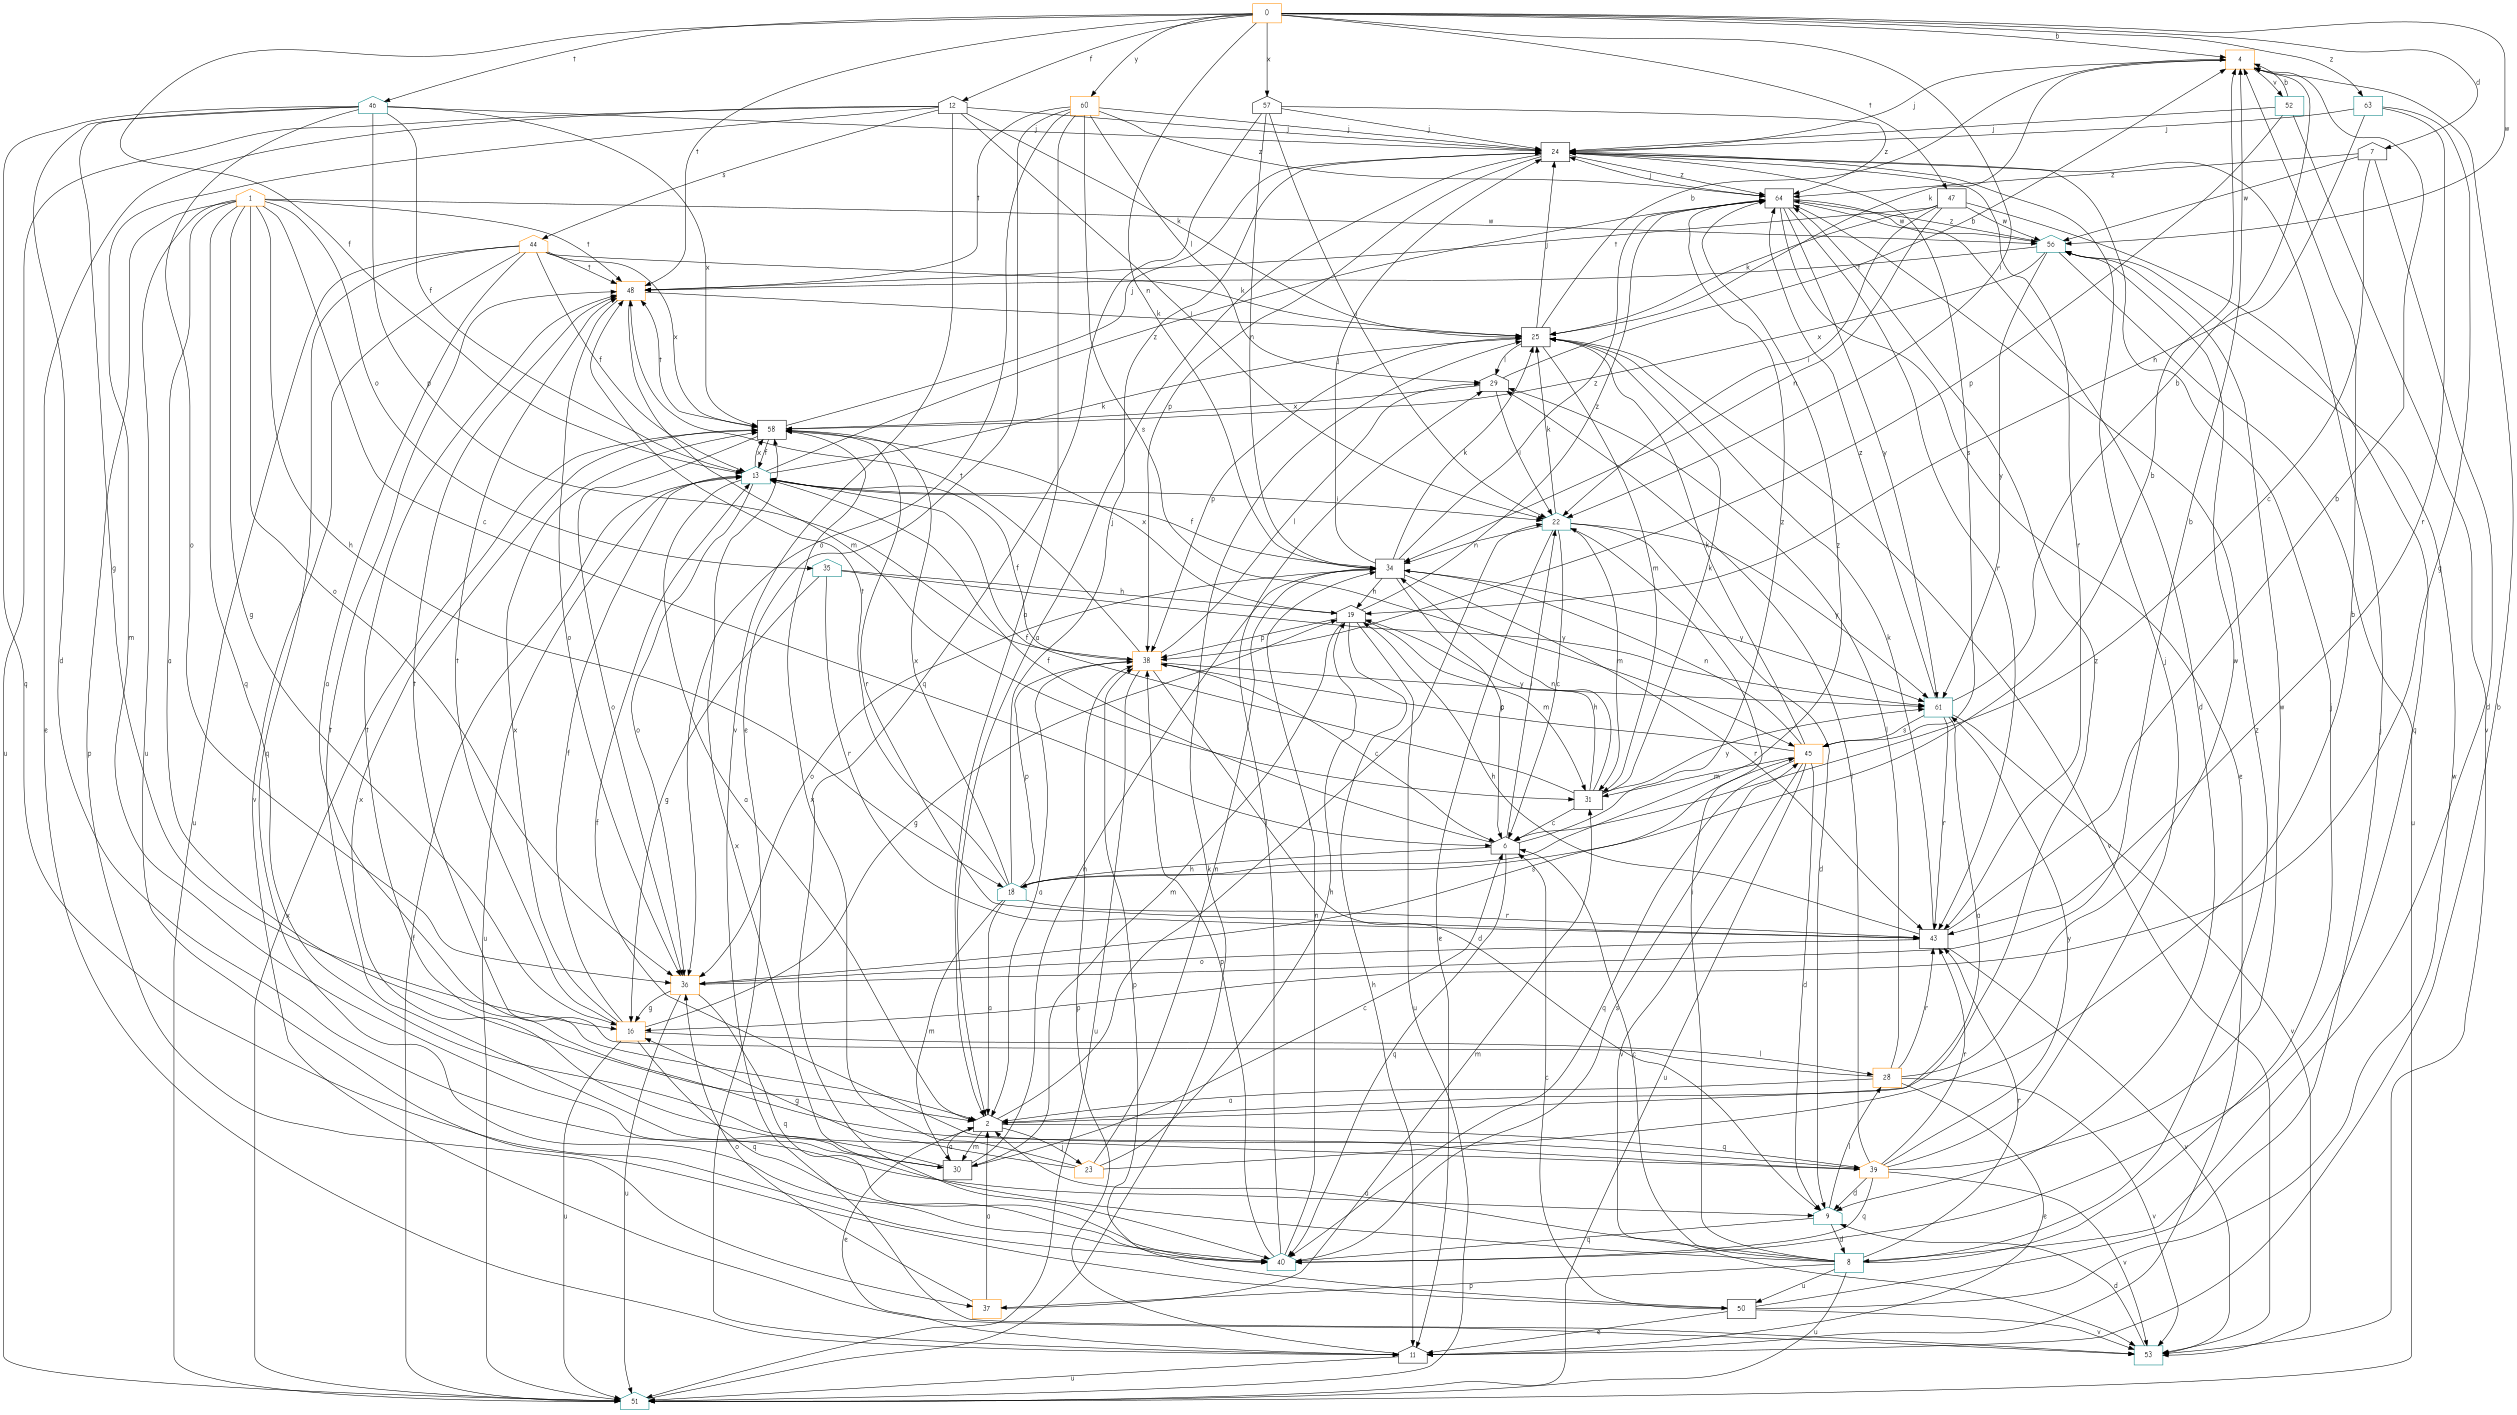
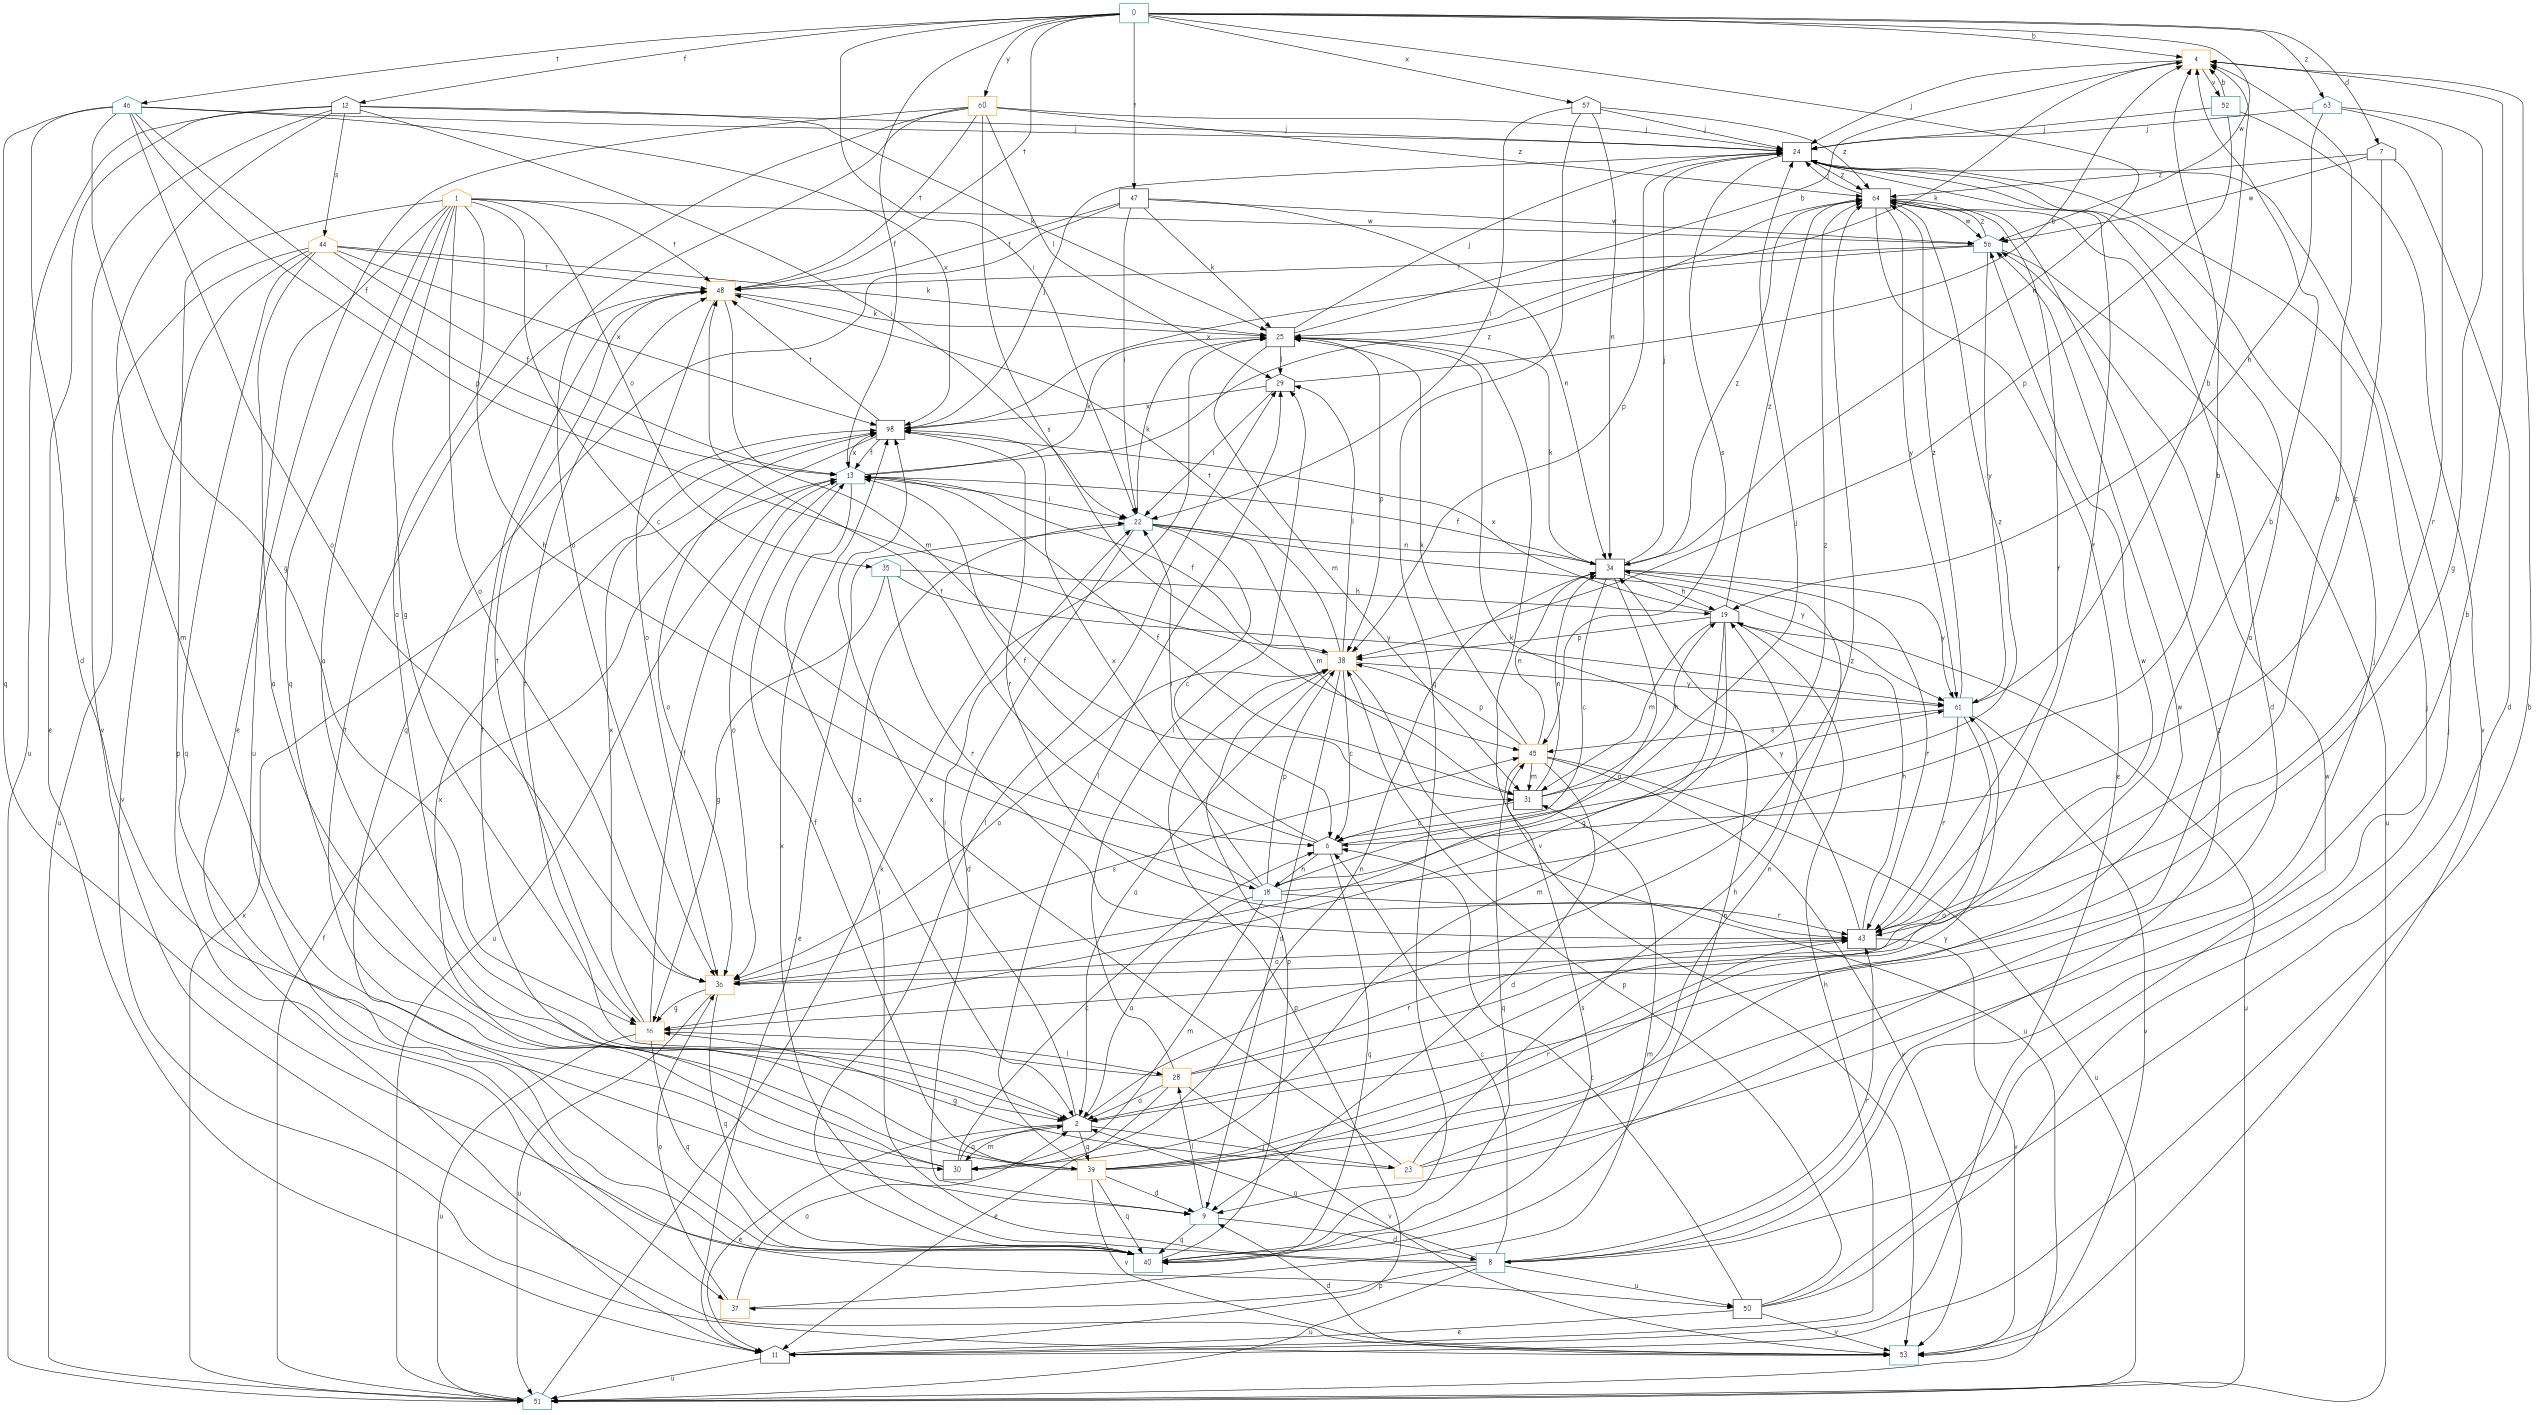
  strict digraph {
    fontname="Comic Neue"
    node [color=black fontname="Comic Neue" shape=box]
    edge [fontname="Comic Neue"]
-   0 [color=darkorange]
+   0 [color=teal]
    4 [color=darkorange]
    7 [shape=house]
    12 [shape=house]
    13 [color=teal shape=house]
    22 [color=teal shape=house]
    34
    46 [color=teal shape=house]
    47
    48 [color=darkorange]
    56 [color=teal shape=house]
    57 [shape=house]
    60 [color=darkorange]
-   63 [color=teal]
+   63 [color=teal shape=house]
    24
    n16 [label=25]
    52 [color=teal]
    6 [shape=house]
    64
    8 [color=teal]
    11 [shape=house]
    30
    51 [color=teal shape=house]
    44 [color=darkorange shape=house]
    53 [color=teal]
    2 [shape=house]
    36 [color=darkorange]
-   58
+   58 [label=98]
    9 [color=teal shape=house]
    31
    61 [color=teal]
    43
    19 [shape=house]
    16 [color=darkorange]
-   40 [color=teal shape=house]
+   40 [color=teal]
    38 [color=darkorange]
    45 [color=darkorange]
    29 [shape=house]
    1 [color=darkorange shape=house]
    18 [color=teal shape=house]
    35 [color=teal shape=house]
    37 [color=darkorange]
-   39 [color=darkorange shape=house]
+   39 [color=darkorange]
    50
    23 [color=darkorange shape=house]
    28 [color=darkorange]
    0 -> 4 [label=b]
    0 -> 7 [label=d]
    0 -> 12 [label=f]
    0 -> 13 [label=f]
    0 -> 22 [label=i]
    0 -> 34 [label=n]
    0 -> 46 [label=t]
    0 -> 47 [label=t]
    0 -> 48 [label=t]
    0 -> 56 [label=w]
    0 -> 57 [label=x]
    0 -> 60 [label=y]
    0 -> 63 [label=z]
    4 -> 24 [label=j]
    4 -> n16 [label=k]
    4 -> 52 [label=v]
    7 -> 56 [label=w]
    7 -> 6 [label=c]
    7 -> 64 [label=z]
    7 -> 8 [label=d]
    12 -> 22 [label=i]
    12 -> 24 [label=j]
    12 -> n16 [label=k]
    12 -> 11 [label=e]
    12 -> 30 [label=m]
    12 -> 51 [label=u]
    12 -> 44 [label=s]
    12 -> 53 [label=v]
    13 -> 22 [label=i]
    13 -> n16 [label=k]
    13 -> 64 [label=z]
    13 -> 51 [label=u]
    13 -> 2 [label=a]
    13 -> 36 [label=o]
    13 -> 58 [label=x]
    22 -> 34 [label=n]
    22 -> n16 [label=k]
    22 -> 6 [label=c]
    22 -> 11 [label=e]
    22 -> 9 [label=d]
    22 -> 31 [label=m]
    22 -> 61 [label=y]
    34 -> 13 [label=f]
    34 -> 24 [label=j]
    34 -> n16 [label=k]
    34 -> 6 [label=c]
    34 -> 64 [label=z]
    34 -> 36 [label=o]
    34 -> 61 [label=y]
    34 -> 43 [label=r]
    34 -> 19 [label=h]
    46 -> 13 [label=f]
    46 -> 24 [label=j]
    46 -> 36 [label=o]
    46 -> 58 [label=x]
    46 -> 9 [label=d]
    46 -> 16 [label=g]
    46 -> 40 [label=q]
    46 -> 38 [label=p]
    47 -> 22 [label=i]
    47 -> 34 [label=n]
    47 -> 48 [label=t]
    47 -> 56 [label=w]
    47 -> n16 [label=k]
    47 -> 40 [label=q]
    48 -> n16 [label=k]
    48 -> 36 [label=o]
    48 -> 31 [label=m]
    56 -> 48 [label=t]
    56 -> 64 [label=z]
    56 -> 51 [label=u]
    56 -> 58 [label=x]
    56 -> 61 [label=y]
    57 -> 22 [label=i]
    57 -> 34 [label=n]
    57 -> 24 [label=j]
    57 -> 64 [label=z]
    57 -> 40 [label=q]
    60 -> 48 [label=t]
    60 -> 24 [label=j]
    60 -> 64 [label=z]
    60 -> 11 [label=e]
    60 -> 2 [label=a]
    60 -> 36 [label=o]
    60 -> 45 [label=s]
    60 -> 29 [label=l]
    63 -> 24 [label=j]
    63 -> 43 [label=r]
    63 -> 19 [label=h]
    63 -> 16 [label=g]
    24 -> 64 [label=z]
    24 -> 2 [label=a]
    24 -> 43 [label=r]
    24 -> 38 [label=p]
    24 -> 45 [label=s]
    n16 -> 4 [label=b]
    n16 -> 24 [label=j]
    n16 -> 53 [label=v]
    n16 -> 31 [label=m]
    n16 -> 38 [label=p]
    n16 -> 29 [label=l]
    52 -> 4 [label=b]
    52 -> 24 [label=j]
    52 -> 53 [label=v]
    52 -> 38 [label=p]
    6 -> 13 [label=f]
    6 -> 22 [label=i]
    6 -> 64 [label=z]
    6 -> 40 [label=q]
    6 -> 18 [label=h]
    64 -> 56 [label=w]
    64 -> 24 [label=j]
    64 -> 11 [label=e]
    64 -> 9 [label=d]
    64 -> 61 [label=y]
    64 -> 43 [label=r]
    8 -> 22 [label=i]
    8 -> 24 [label=j]
    8 -> 6 [label=c]
    8 -> 64 [label=z]
    8 -> 51 [label=u]
    8 -> 2 [label=a]
    8 -> 58 [label=x]
    8 -> 43 [label=r]
    8 -> 37 [label=p]
    8 -> 50 [label=u]
    11 -> 4 [label=b]
    11 -> 51 [label=u]
    11 -> 38 [label=p]
    30 -> 34 [label=n]
    30 -> 48 [label=t]
    30 -> 6 [label=c]
    30 -> 2 [label=a]
    30 -> 58 [label=x]
    51 -> 13 [label=f]
    51 -> n16 [label=k]
    51 -> 58 [label=x]
    44 -> 13 [label=f]
    44 -> 48 [label=t]
    44 -> n16 [label=k]
    44 -> 51 [label=u]
    44 -> 53 [label=v]
    44 -> 2 [label=a]
    44 -> 58 [label=x]
    44 -> 40 [label=q]
    53 -> 9 [label=d]
    2 -> 22 [label=i]
    2 -> 64 [label=z]
    2 -> 11 [label=e]
    2 -> 30 [label=m]
    2 -> 39 [label=q]
    2 -> 23 [label=j]
    36 -> 4 [label=b]
    36 -> 51 [label=u]
    36 -> 16 [label=g]
    36 -> 40 [label=q]
    36 -> 45 [label=s]
    58 -> 13 [label=f]
    58 -> 48 [label=t]
    58 -> 24 [label=j]
    58 -> 36 [label=o]
    58 -> 43 [label=r]
    9 -> 8 [label=d]
    9 -> 40 [label=q]
    9 -> 28 [label=l]
    31 -> 13 [label=f]
    31 -> 34 [label=n]
-   31 -> n16 [label=k]
    31 -> 6 [label=c]
    31 -> 61 [label=y]
    31 -> 19 [label=h]
    61 -> 4 [label=b]
    61 -> 64 [label=z]
    61 -> 53 [label=v]
    61 -> 2 [label=a]
    61 -> 43 [label=r]
    61 -> 45 [label=s]
    43 -> 4 [label=b]
    43 -> n16 [label=k]
    43 -> 53 [label=v]
    43 -> 36 [label=o]
    43 -> 19 [label=h]
    19 -> 64 [label=z]
    19 -> 11 [label=h]
    19 -> 30 [label=m]
    19 -> 51 [label=u]
    19 -> 58 [label=x]
    19 -> 31 [label=m]
-   16 -> 19 [label=g]
+   19 -> 16 [label=g]
    19 -> 38 [label=p]
    16 -> 13 [label=f]
    16 -> 48 [label=t]
    16 -> 51 [label=u]
    16 -> 58 [label=x]
    16 -> 40 [label=q]
    16 -> 28 [label=l]
    40 -> 34 [label=n]
    40 -> 38 [label=p]
    40 -> 45 [label=s]
    40 -> 29 [label=l]
    38 -> 13 [label=f]
    38 -> 48 [label=t]
    38 -> 6 [label=c]
    38 -> 51 [label=u]
    38 -> 2 [label=a]
+   38 -> 36 [label=o]
    38 -> 9 [label=d]
    38 -> 61 [label=y]
    38 -> 29 [label=l]
    45 -> 34 [label=n]
    45 -> n16 [label=k]
    45 -> 51 [label=u]
    45 -> 53 [label=v]
    45 -> 9 [label=d]
    45 -> 31 [label=m]
    45 -> 40 [label=q]
    45 -> 38 [label=p]
    29 -> 4 [label=b]
    29 -> 22 [label=i]
    29 -> 58 [label=x]
    1 -> 48 [label=t]
    1 -> 56 [label=w]
    1 -> 6 [label=c]
    1 -> 2 [label=a]
    1 -> 36 [label=o]
    1 -> 16 [label=g]
    1 -> 18 [label=h]
    1 -> 35 [label=o]
    1 -> 37 [label=p]
    1 -> 39 [label=q]
    1 -> 50 [label=u]
    18 -> 4 [label=b]
    18 -> 48 [label=t]
    18 -> 24 [label=j]
    18 -> 64 [label=z]
    18 -> 30 [label=m]
    18 -> 2 [label=a]
    18 -> 58 [label=x]
    18 -> 43 [label=r]
    18 -> 38 [label=p]
    35 -> 61 [label=y]
    35 -> 43 [label=r]
    35 -> 19 [label=h]
    35 -> 16 [label=g]
    37 -> 2 [label=a]
    37 -> 36 [label=o]
    37 -> 31 [label=m]
    39 -> 13 [label=f]
    39 -> 48 [label=t]
    39 -> 56 [label=w]
    39 -> 24 [label=j]
    39 -> 53 [label=v]
    39 -> 9 [label=d]
    39 -> 61 [label=y]
    39 -> 43 [label=r]
    39 -> 40 [label=q]
    39 -> 29 [label=l]
    50 -> 56 [label=w]
    50 -> 24 [label=j]
    50 -> 6 [label=c]
    50 -> 11 [label=e]
    50 -> 53 [label=v]
    50 -> 38 [label=p]
    23 -> 4 [label=b]
    23 -> 34 [label=n]
    23 -> 58 [label=x]
    23 -> 19 [label=h]
    23 -> 16 [label=g]
    28 -> 48 [label=t]
    28 -> 56 [label=w]
    28 -> 11 [label=e]
    28 -> 53 [label=v]
    28 -> 2 [label=a]
    28 -> 43 [label=r]
    28 -> 29 [label=l]
  }
